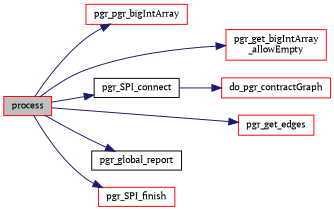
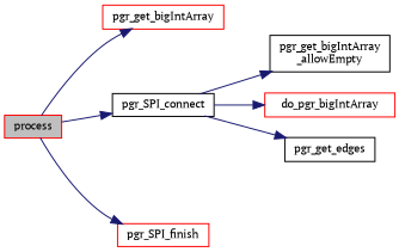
  digraph {
    fontname="PT Serif"
    rankdir=LR
    node [color=red fillcolor=white fontname="PT Serif" fontsize=10 shape=record style=filled]
    edge [color=midnightblue fontname="PT Serif" fontsize=10 labelfontname=Helvetica labelfontsize=10 style=solid]
    n1 [fillcolor=grey75 fontcolor=black height=0.2 label=process width=0.4]
-   n2 [height=0.2 label=pgr_pgr_bigIntArray width=0.4]
-   n3 [height=0.2 label="pgr_get_bigIntArray\l_allowEmpty" width=0.4]
-   n4 [height=0.2 label=pgr_get_edges width=0.4]
-   n5 [color=black height=0.2 label=pgr_global_report width=0.4]
+   n2 [height=0.2 label=pgr_get_bigIntArray width=0.4]
+   n3 [color=black height=0.2 label="pgr_get_bigIntArray\l_allowEmpty" width=0.4]
+   n4 [color=black height=0.2 label=pgr_get_edges width=0.4]
    n6 [color=black height=0.2 label=pgr_SPI_connect width=0.4]
    n7 [height=0.2 label=pgr_SPI_finish width=0.4]
-   n8 [height=0.2 label=do_pgr_contractGraph width=0.4]
+   n8 [height=0.2 label=do_pgr_bigIntArray width=0.4]
    n1 -> n2
-   n1 -> n3
-   n1 -> n4
-   n1 -> n5
+   n6 -> n3
+   n6 -> n4
    n1 -> n6
    n1 -> n7
    n6 -> n8
  }
